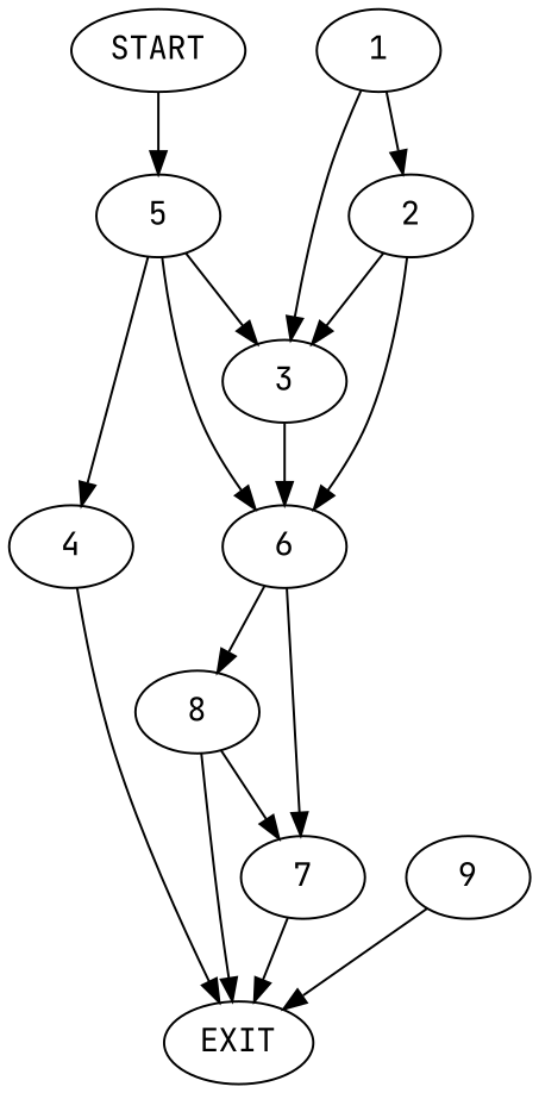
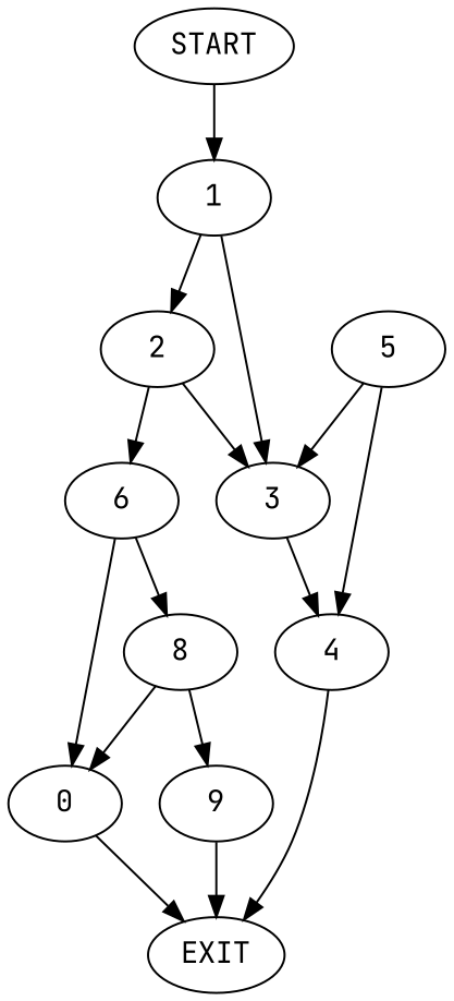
  digraph {
    fontname="JetBrains Mono"
    node [fontname="JetBrains Mono"]
    edge [fontname="JetBrains Mono"]
    n1 [label=START]
    1
    2
    3
    n5 [label=EXIT]
    6
    4
    5
-   7
+   7 [label=0]
    8
    9
-   n1 -> 5
+   n1 -> 1
    1 -> 2
    1 -> 3
    2 -> 3
    2 -> 6
-   3 -> 6
+   3 -> 4
    6 -> 7
    6 -> 8
    4 -> n5
    5 -> 3
-   5 -> 6
    5 -> 4
    7 -> n5
    8 -> 7
-   8 -> n5
+   8 -> 9
    9 -> n5
  }
